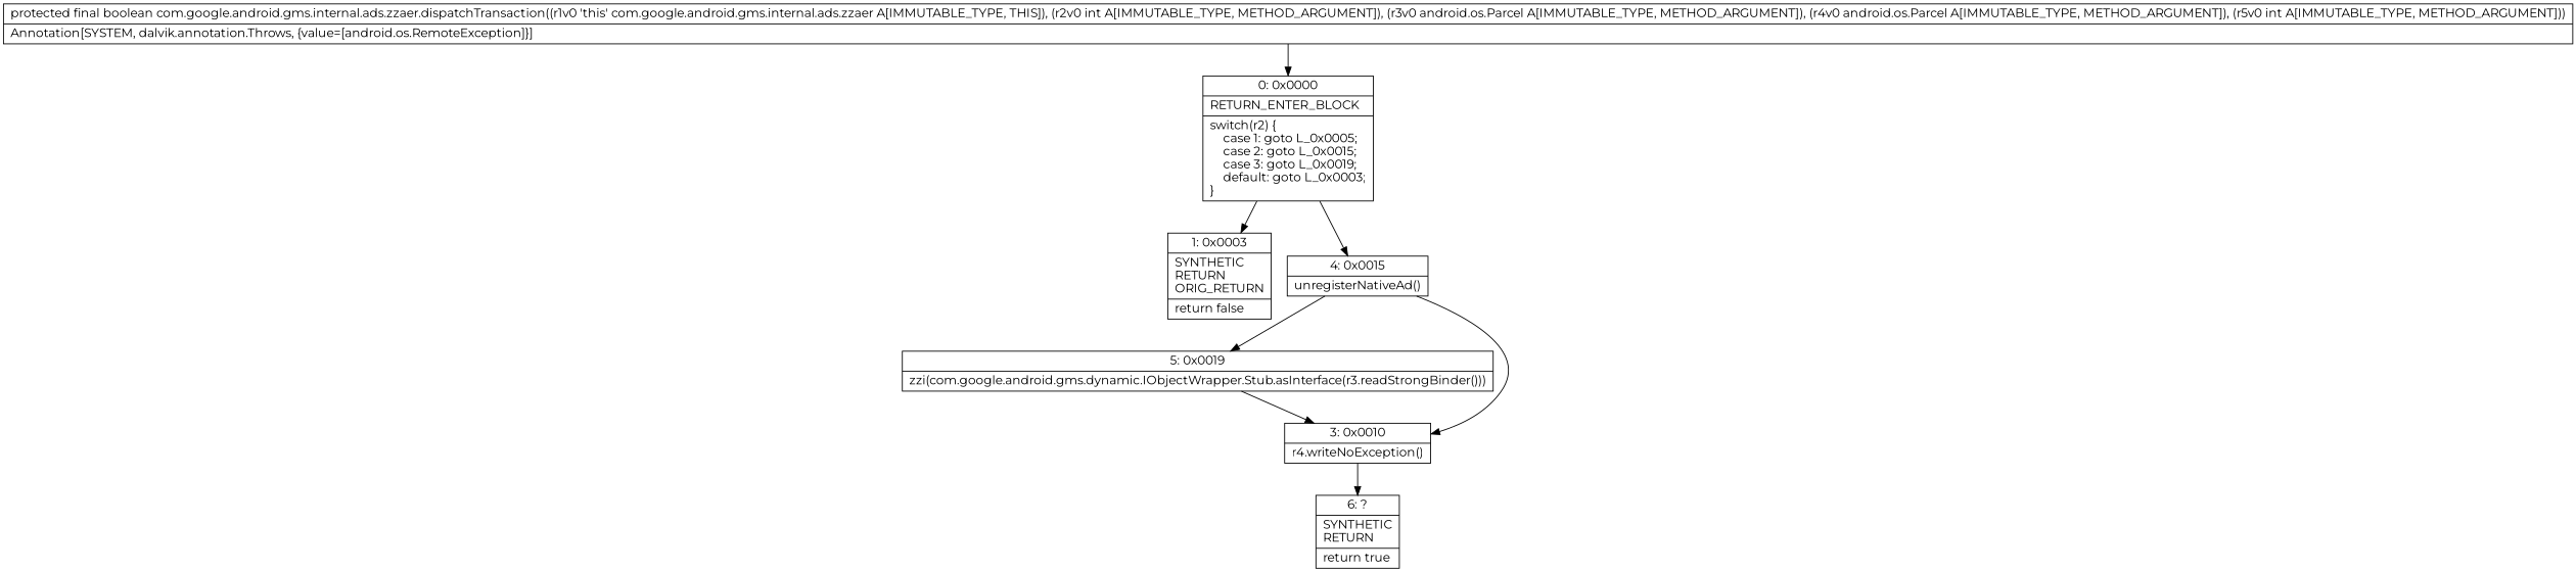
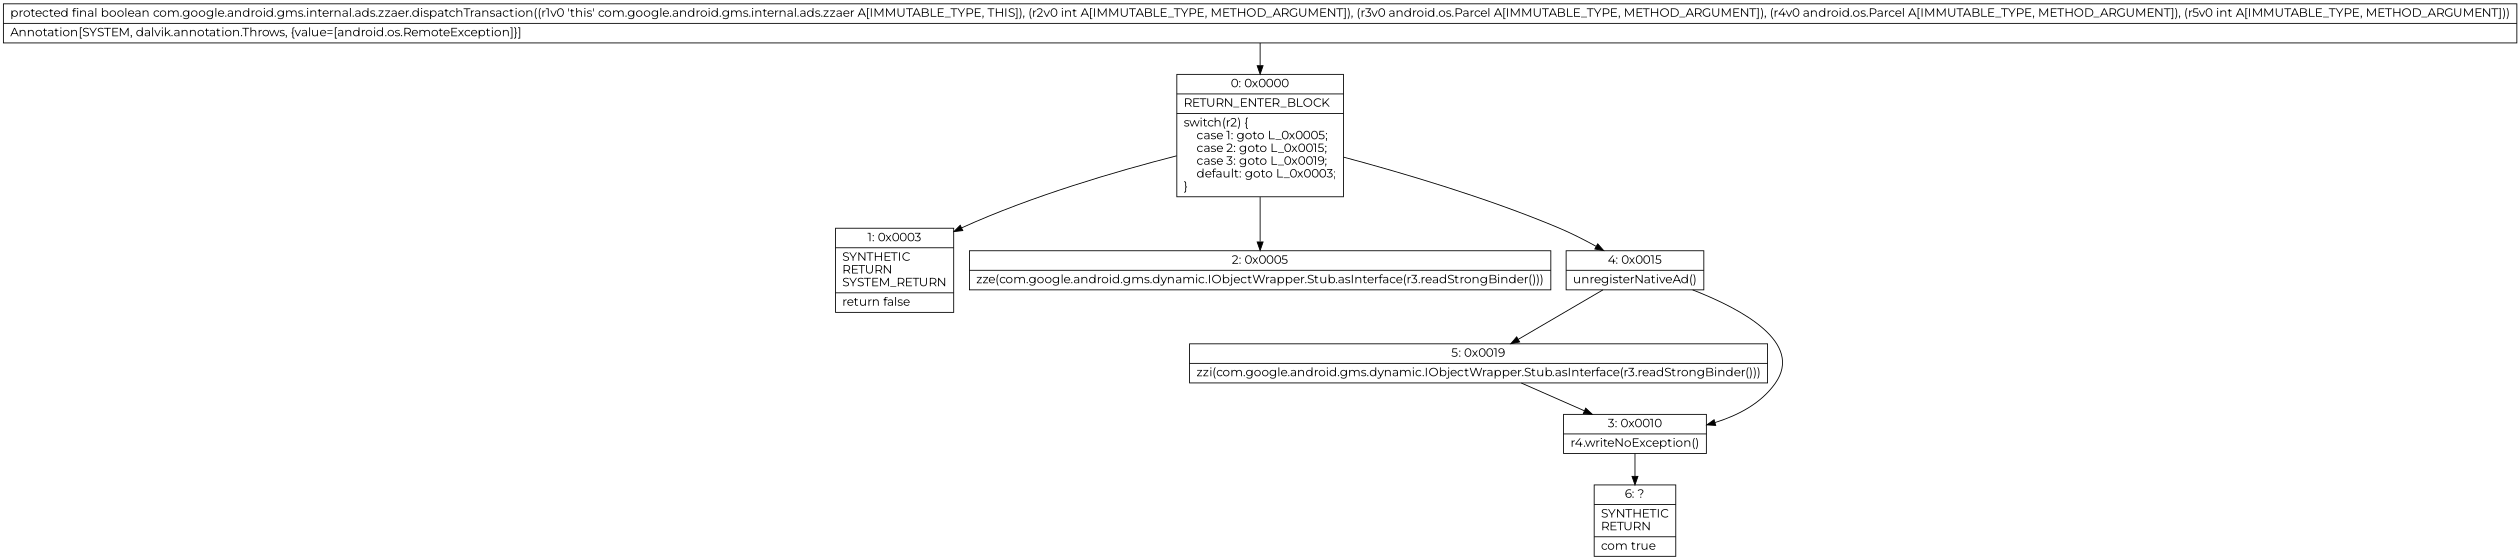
  digraph {
    fontname=Montserrat
    node [fontname=Montserrat shape=record]
    edge [fontname=Montserrat]
    n1 [label="{0\:\ 0x0000|RETURN_ENTER_BLOCK\l|switch(r2) \{\l    case 1: goto L_0x0005;\l    case 2: goto L_0x0015;\l    case 3: goto L_0x0019;\l    default: goto L_0x0003;\l\}\l}"]
-   n2 [label="{1\:\ 0x0003|SYNTHETIC\lRETURN\lORIG_RETURN\l|return false\l}"]
+   n2 [label="{1\:\ 0x0003|SYNTHETIC\lRETURN\lSYSTEM_RETURN\l|return false\l}"]
+   n3 [label="{2\:\ 0x0005|zze(com.google.android.gms.dynamic.IObjectWrapper.Stub.asInterface(r3.readStrongBinder()))\l}"]
    n4 [label="{4\:\ 0x0015|unregisterNativeAd()\l}"]
    n5 [label="{5\:\ 0x0019|zzi(com.google.android.gms.dynamic.IObjectWrapper.Stub.asInterface(r3.readStrongBinder()))\l}"]
    n6 [label="{3\:\ 0x0010|r4.writeNoException()\l}"]
-   n7 [label="{6\:\ ?|SYNTHETIC\lRETURN\l|return true\l}"]
+   n7 [label="{6\:\ ?|SYNTHETIC\lRETURN\l|com true\l}"]
    n8 [label="{protected final boolean com.google.android.gms.internal.ads.zzaer.dispatchTransaction((r1v0 'this' com.google.android.gms.internal.ads.zzaer A[IMMUTABLE_TYPE, THIS]), (r2v0 int A[IMMUTABLE_TYPE, METHOD_ARGUMENT]), (r3v0 android.os.Parcel A[IMMUTABLE_TYPE, METHOD_ARGUMENT]), (r4v0 android.os.Parcel A[IMMUTABLE_TYPE, METHOD_ARGUMENT]), (r5v0 int A[IMMUTABLE_TYPE, METHOD_ARGUMENT]))  | Annotation[SYSTEM, dalvik.annotation.Throws, \{value=[android.os.RemoteException]\}]\l}"]
    n1 -> n2
+   n1 -> n3
    n1 -> n4
    n4 -> n5
    n4 -> n6
    n5 -> n6
    n6 -> n7
    n8 -> n1
  }
